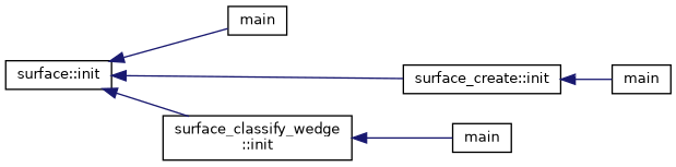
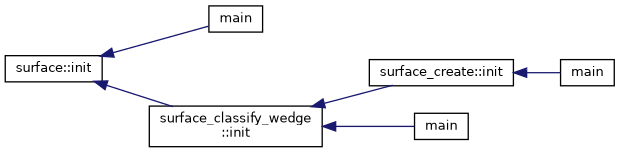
  digraph {
    rankdir=LR
    node [color=black fillcolor=white fontname=Helvetica fontsize=10 shape=record style=filled]
    edge [color=midnightblue dir=back fontname=Helvetica fontsize=10 labelfontname=Helvetica labelfontsize=10 style=solid]
    n1 [height=0.2 label="surface::init" width=0.4]
    n2 [height=0.2 label=main width=0.4]
    n3 [height=0.2 label="surface_classify_wedge\l::init" width=0.4]
    n4 [height=0.2 label="surface_create::init" width=0.4]
    n5 [height=0.2 label=main width=0.4]
    n6 [height=0.2 label=main width=0.4]
    n1 -> n2
    n1 -> n3
-   n1 -> n4
+   n3 -> n4
    n3 -> n5
    n4 -> n6
  }
